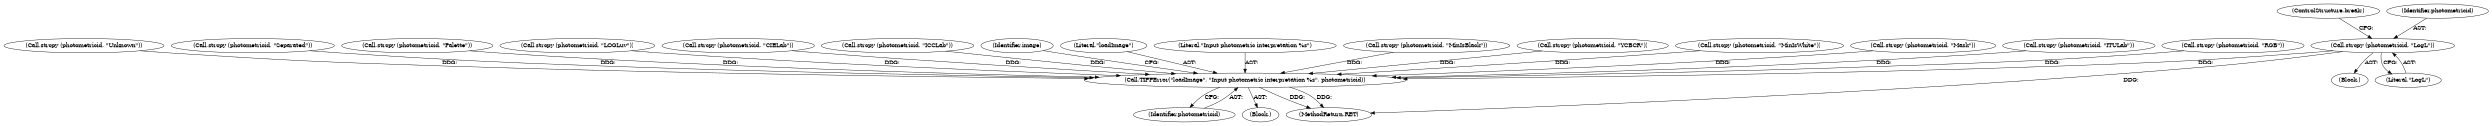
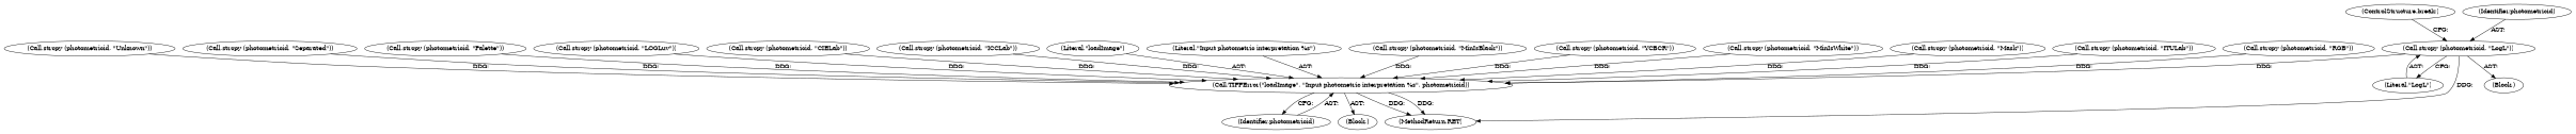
  digraph {
    n1 [label="(Call,strcpy (photometricid, \"LogL\"))"]
    n2 [label="(Call,TIFFError(\"loadImage\", \"Input photometric interpretation %s\", photometricid))"]
    n3 [label="(MethodReturn,RET)"]
    n4 [label="(Block,)"]
    n5 [label="(Literal,\"LogL\")"]
    n6 [label="(Identifier,photometricid)"]
    n7 [label="(Block,)"]
    n8 [label="(Call,strcpy (photometricid, \"Unknown\"))"]
    n9 [label="(Call,strcpy (photometricid, \"Separated\"))"]
    n10 [label="(Call,strcpy (photometricid, \"Palette\"))"]
    n11 [label="(Call,strcpy (photometricid, \"LOGLuv\"))"]
    n12 [label="(Call,strcpy (photometricid, \"CIELab\"))"]
    n13 [label="(Call,strcpy (photometricid, \"ICCLab\"))"]
    n14 [label="(ControlStructure,break;)"]
-   n15 [label="(Identifier,image)"]
    n16 [label="(Literal,\"loadImage\")"]
    n17 [label="(Identifier,photometricid)"]
    n18 [label="(Literal,\"Input photometric interpretation %s\")"]
    n19 [label="(Call,strcpy (photometricid, \"MinIsBlack\"))"]
    n20 [label="(Call,strcpy (photometricid, \"YCBCR\"))"]
    n21 [label="(Call,strcpy (photometricid, \"MinIsWhite\"))"]
    n22 [label="(Call,strcpy (photometricid, \"Mask\"))"]
    n23 [label="(Call,strcpy (photometricid, \"ITULab\"))"]
    n24 [label="(Call,strcpy (photometricid, \"RGB\"))"]
    n1 -> n2 [label="DDG: "]
    n1 -> n3 [label="DDG: "]
    n1 -> n4 [label="AST: "]
    n1 -> n5 [label="CFG: "]
    n2 -> n3 [label="DDG: "]
    n2 -> n3 [label="DDG: "]
    n2 -> n6 [label="CFG: "]
    n2 -> n7 [label="AST: "]
    n5 -> n1 [label="AST: "]
    n6 -> n2 [label="AST: "]
    n8 -> n2 [label="DDG: "]
    n9 -> n2 [label="DDG: "]
    n10 -> n2 [label="DDG: "]
    n11 -> n2 [label="DDG: "]
    n12 -> n2 [label="DDG: "]
    n13 -> n2 [label="DDG: "]
    n14 -> n1 [label="CFG: "]
-   n15 -> n2 [label="CFG: "]
    n16 -> n2 [label="AST: "]
    n17 -> n1 [label="AST: "]
    n18 -> n2 [label="AST: "]
    n19 -> n2 [label="DDG: "]
    n20 -> n2 [label="DDG: "]
    n21 -> n2 [label="DDG: "]
    n22 -> n2 [label="DDG: "]
    n23 -> n2 [label="DDG: "]
    n24 -> n2 [label="DDG: "]
  }
